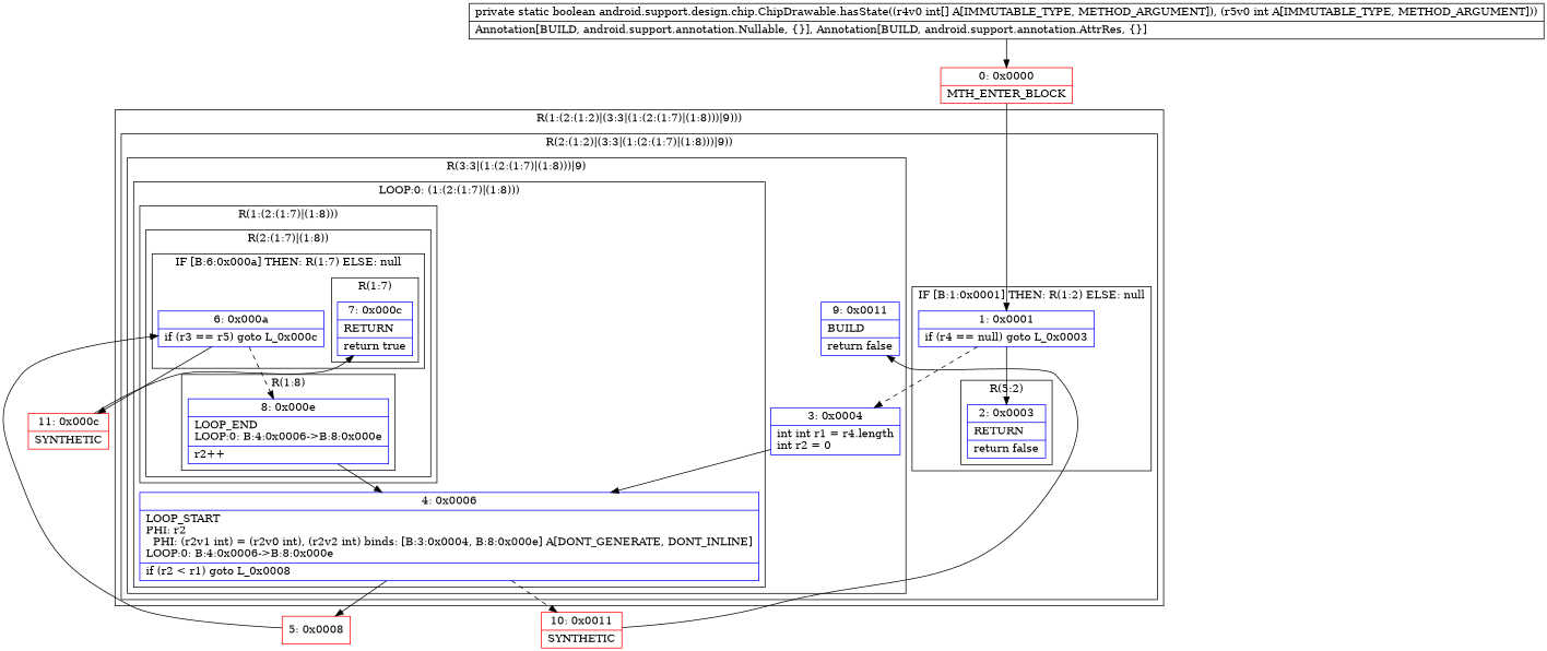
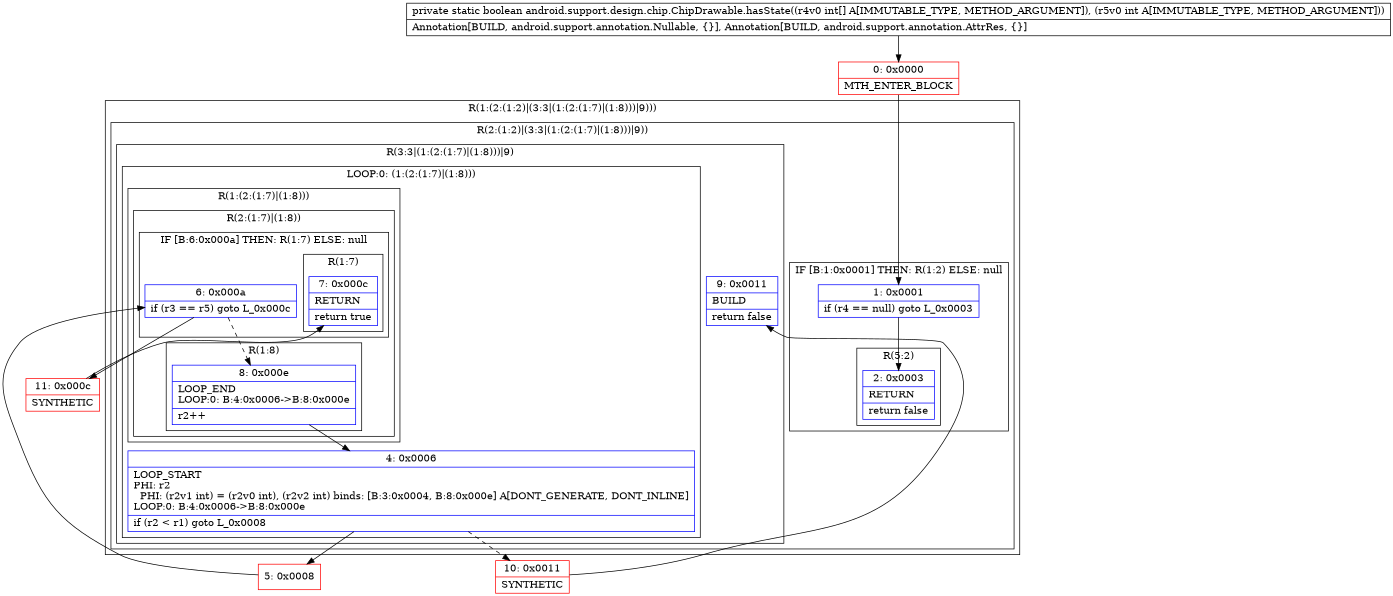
  digraph {
    node [color=blue shape=record]
    n1 [label="{2\:\ 0x0003|RETURN\l|return false\l}"]
    n2 [label="{1\:\ 0x0001|if (r4 == null) goto L_0x0003\l}"]
    n3 [label="{7\:\ 0x000c|RETURN\l|return true\l}"]
    n4 [label="{6\:\ 0x000a|if (r3 == r5) goto L_0x000c\l}"]
    n5 [label="{8\:\ 0x000e|LOOP_END\lLOOP:0: B:4:0x0006\-\>B:8:0x000e\l|r2++\l}"]
    n6 [label="{4\:\ 0x0006|LOOP_START\lPHI: r2 \l  PHI: (r2v1 int) = (r2v0 int), (r2v2 int) binds: [B:3:0x0004, B:8:0x000e] A[DONT_GENERATE, DONT_INLINE]\lLOOP:0: B:4:0x0006\-\>B:8:0x000e\l|if (r2 \< r1) goto L_0x0008\l}"]
-   n7 [label="{3\:\ 0x0004|int int r1 = r4.length\lint r2 = 0\l}"]
    n8 [label="{9\:\ 0x0011|BUILD\l|return false\l}"]
    n9 [color=red label="{11\:\ 0x000c|SYNTHETIC\l}"]
    n10 [color=red label="{5\:\ 0x0008}"]
    n11 [color=red label="{10\:\ 0x0011|SYNTHETIC\l}"]
    n12 [color=red label="{0\:\ 0x0000|MTH_ENTER_BLOCK\l}"]
    n13 [label="{private static boolean android.support.design.chip.ChipDrawable.hasState((r4v0 int[] A[IMMUTABLE_TYPE, METHOD_ARGUMENT]), (r5v0 int A[IMMUTABLE_TYPE, METHOD_ARGUMENT]))  | Annotation[BUILD, android.support.annotation.Nullable, \{\}], Annotation[BUILD, android.support.annotation.AttrRes, \{\}]\l}" color=""]
    subgraph cluster_1 {
      label="R(1:(2:(1:2)|(3:3|(1:(2:(1:7)|(1:8)))|9)))"
      subgraph cluster_2 {
        label="R(2:(1:2)|(3:3|(1:(2:(1:7)|(1:8)))|9))"
        subgraph cluster_3 {
          label="IF [B:1:0x0001] THEN: R(1:2) ELSE: null"
          n2
          subgraph cluster_4 {
            label="R(5:2)"
            n1
          }
        }
        subgraph cluster_5 {
          label="R(3:3|(1:(2:(1:7)|(1:8)))|9)"
-         n7
          n8
          subgraph cluster_6 {
            label="LOOP:0: (1:(2:(1:7)|(1:8)))"
            n6
            subgraph cluster_7 {
              label="R(1:(2:(1:7)|(1:8)))"
              subgraph cluster_8 {
                label="R(2:(1:7)|(1:8))"
                subgraph cluster_9 {
                  label="IF [B:6:0x000a] THEN: R(1:7) ELSE: null"
                  n4
                  subgraph cluster_10 {
                    label="R(1:7)"
                    n3
                  }
                }
                subgraph cluster_11 {
                  label="R(1:8)"
                  n5
                }
              }
            }
          }
        }
      }
    }
    n2 -> n1
-   n2 -> n7 [style=dashed]
    n4 -> n5 [style=dashed]
    n4 -> n9
    n5 -> n6
    n6 -> n10
    n6 -> n11 [style=dashed]
-   n7 -> n6
    n9 -> n3
    n10 -> n4
    n11 -> n8
    n12 -> n2
    n13 -> n12
  }
